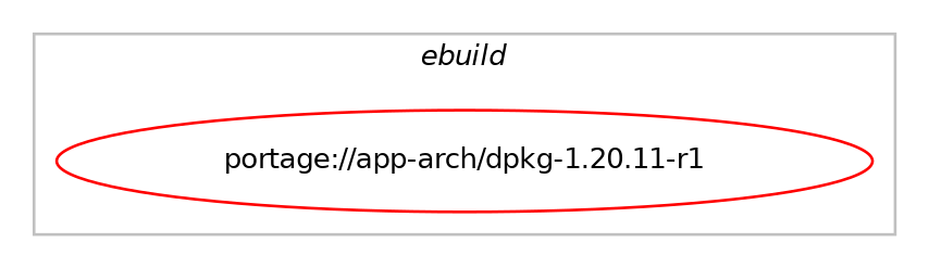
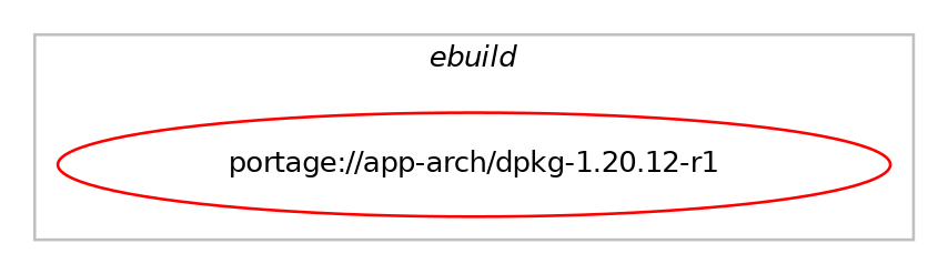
  digraph {
    compound=true
    concentrate=true
    fontname=Helvetica
    fontsize=10
    newrank=true
    rankdir=LR
    ranksep=1.5
-   n1 [color=red fontname=Helvetica fontsize=10 label="portage://app-arch/dpkg-1.20.11-r1" width=4]
+   n1 [color=red fontname=Helvetica fontsize=10 label="portage://app-arch/dpkg-1.20.12-r1" width=4]
    subgraph cluster_1 {
      color=gray
      label=<<i>ebuild</i>>
      n1
    }
    subgraph cluster_2 {
      color=gray
      label=<<i>dependencies</i>>
      subgraph cluster_3 {
        color=gray
        fillcolor="#eeeeee"
        label=<<i>compile</i>>
        style=filled
      }
      subgraph cluster_4 {
        color=gray
        fillcolor="#eeeeee"
        label=<<i>compile and run</i>>
        style=filled
      }
      subgraph cluster_5 {
        color=gray
        fillcolor="#eeeeee"
        label=<<i>run</i>>
        style=filled
      }
    }
    subgraph cluster_6 {
      color=gray
      label=<<i>candidates</i>>
      rank=same
    }
  }
